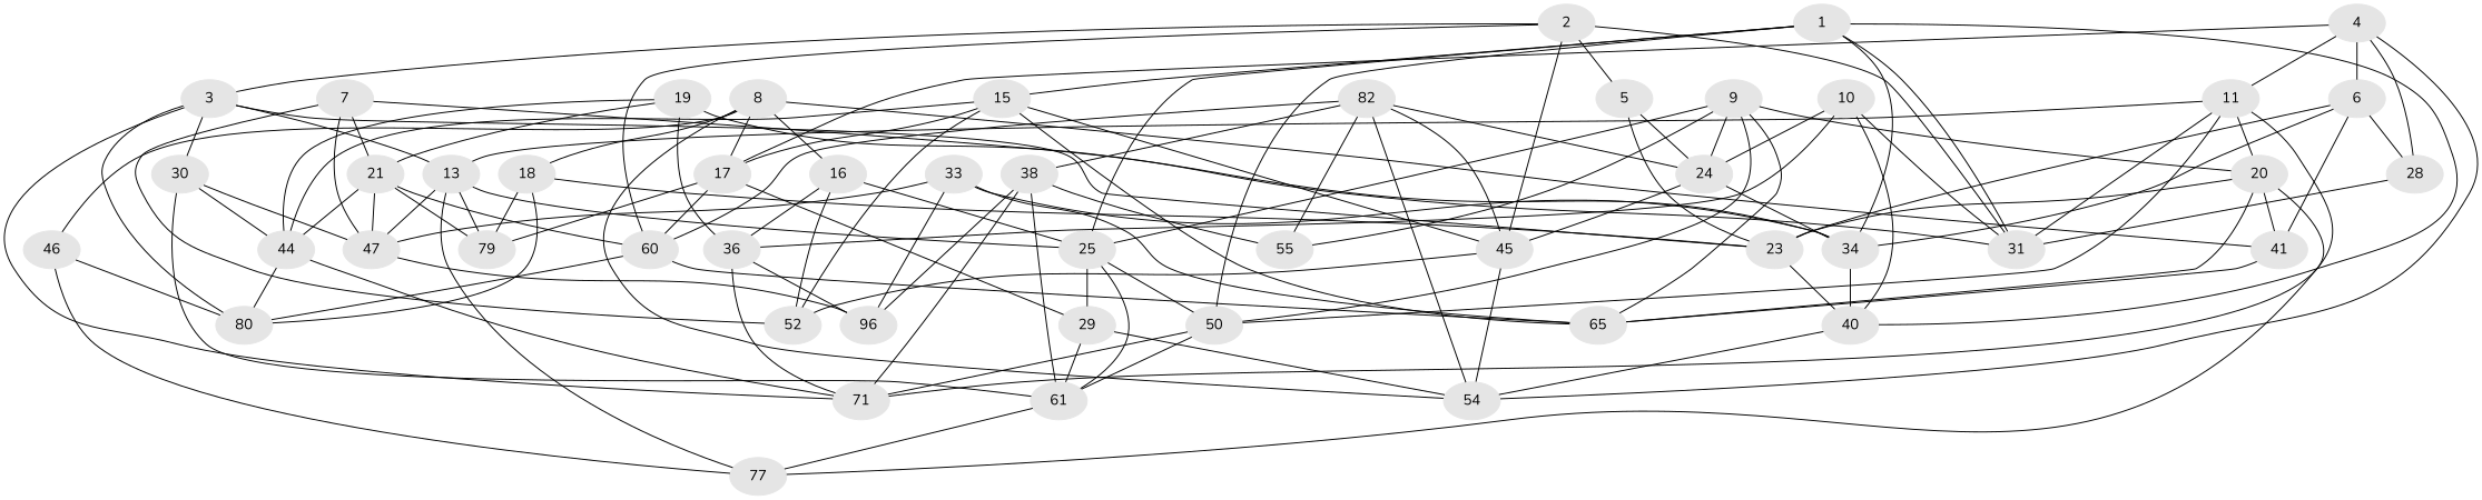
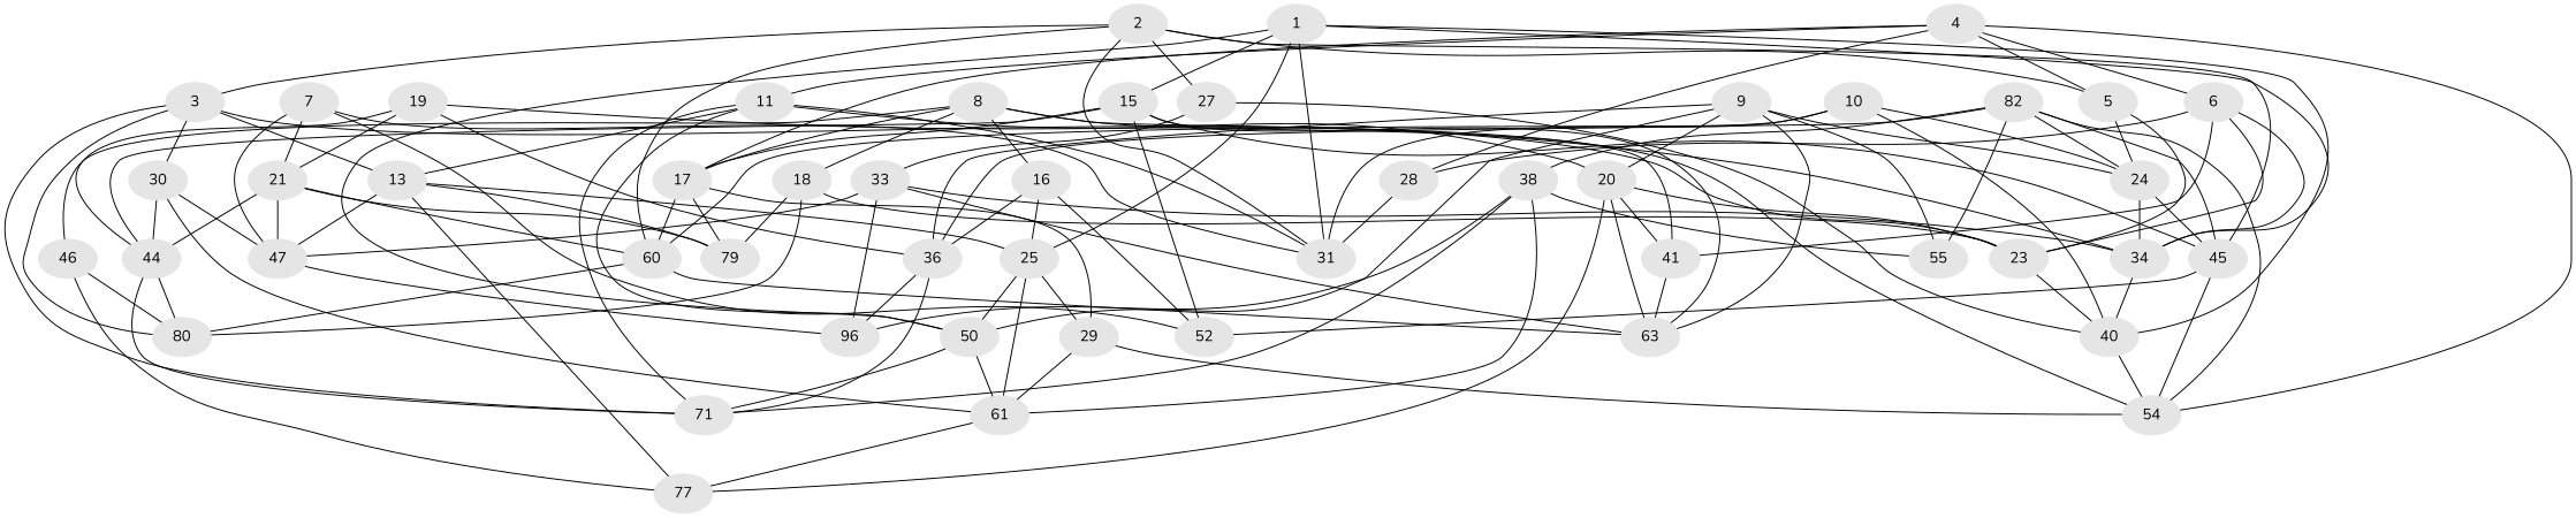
  graph {
    fontname=Nunito
    node [color=gray90 fontname=Nunito style=filled]
    edge [fontname=Nunito]
    1 [super="+26"]
    15 [super="+35"]
    25 [super="+65"]
    31 [super="+53"]
    34 [super="+49"]
    40 [super="+67"]
    50 [super="+83"]
    45 [super="+69"]
    17 [super="+51"]
    52
-   63 [super="+75" label=65]
+   63 [super="+75"]
    44 [super="+72"]
    29
    61 [super="+66"]
    54 [super="+59"]
    71 [super="+77"]
    2 [super="+43"]
    3 [super="+74"]
    5
+   27
    60 [super="+68"]
    13 [super="+57"]
    23 [super="+48"]
    30
    80 [super="+82"]
    24 [super="+78"]
    33 [super="+58"]
    47 [super="+64"]
    n29 [label=77]
    79
    4 [super="+81"]
    6 [super="+14"]
    11 [super="+37"]
    28
    41
    20 [super="+39"]
    21 [super="+70"]
    7
    n39 [label=96]
    8 [super="+22"]
    16
    18
    46
    36 [super="+62"]
    9 [super="+32"]
    55
    10
    n48 [label=82 super="+42"]
    38 [super="+56"]
    19
    1 -- 15
    1 -- 25
    1 -- 31
    1 -- 34
    1 -- 40
    1 -- 50
    15 -- 45
    15 -- 17
    15 -- 52
    15 -- 63
    15 -- 44
    25 -- 50
    25 -- 29
    25 -- 61
    34 -- 40
    40 -- 54
    50 -- 61
    50 -- 71
    45 -- 52
    45 -- 54
    17 -- 29
    17 -- 60
    17 -- 79
    44 -- 71
    44 -- 80
    29 -- 61
    29 -- 54
    61 -- n29
    2 -- 31
    2 -- 45
    2 -- 3
    2 -- 5
+   2 -- 27
    2 -- 60
    3 -- 71
    3 -- 13
    3 -- 23
    3 -- 30
    3 -- 80
    5 -- 23
    5 -- 24
+   27 -- 40
+   27 -- 33 [weight=2]
    60 -- 63
    60 -- 80
    13 -- 25
    13 -- 47
    13 -- n29
    13 -- 79
    23 -- 40
    30 -- 44
    30 -- 61
    30 -- 47
    24 -- 34
    24 -- 45
    33 -- 34
    33 -- 63
    33 -- 47
    33 -- n39
    47 -- n39
    4 -- 17
    4 -- 54
+   4 -- 5
    4 -- 6
    4 -- 11
    4 -- 28
    6 -- 34
    6 -- 23
    6 -- 28 [weight=2]
    6 -- 41
    11 -- 31
    11 -- 50
    11 -- 71
    11 -- 13
    11 -- 20
    28 -- 31
    41 -- 63
    20 -- 63
    20 -- 23
    20 -- n29
    20 -- 41
    21 -- 44
    21 -- 60
    21 -- 47
    21 -- 79
    7 -- 31
    7 -- 52
    7 -- 47
    7 -- 21
    8 -- 17
    8 -- 54
    8 -- 41
    8 -- 16
    8 -- 18
    8 -- 46
    16 -- 25
    16 -- 52
    16 -- 36
    18 -- 23
    18 -- 80
    18 -- 79
    46 -- 80 [weight=2]
    46 -- n29
    36 -- 71
    36 -- n39
    9 -- 50
    9 -- 63
    9 -- 24
    9 -- 20
-   9 -- 25
+   9 -- 36
    9 -- 55
    10 -- 31
    10 -- 40
    10 -- 24
    10 -- 36
    n48 -- 45
    n48 -- 54
    n48 -- 60
    n48 -- 24
    n48 -- 55
    n48 -- 38
    38 -- 61
    38 -- 71
    38 -- n39
    38 -- 55 [weight=2]
    19 -- 34
    19 -- 44
    19 -- 21
    19 -- 36
  }
